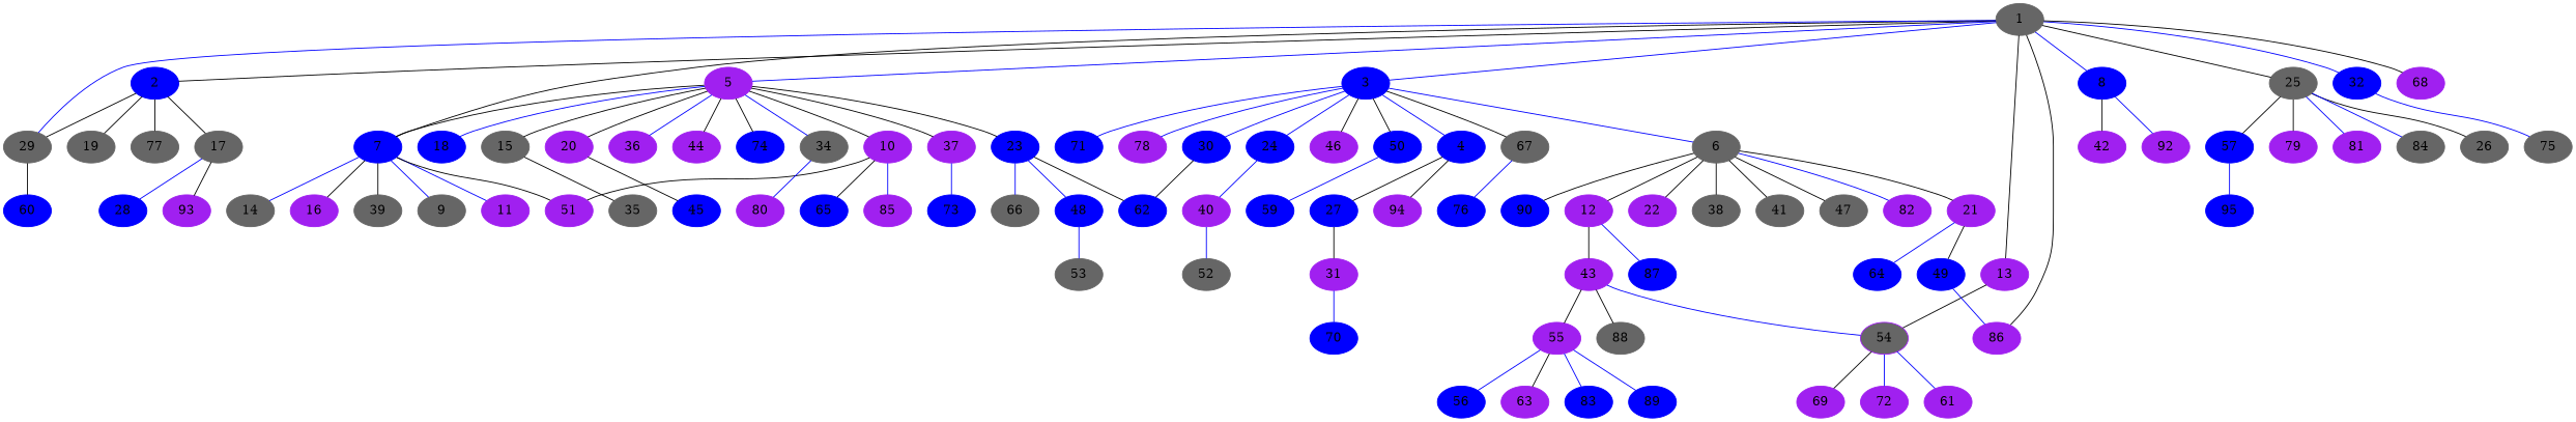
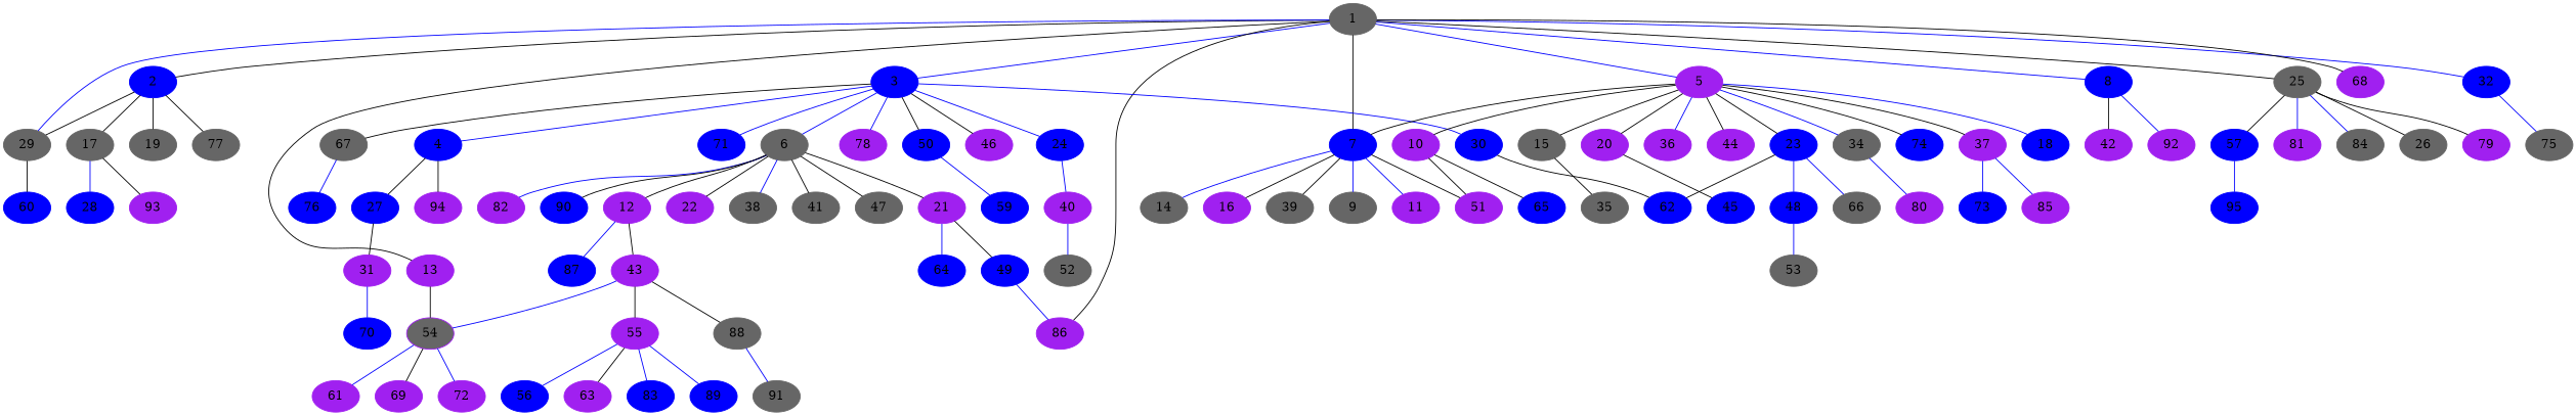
  graph {
    node [color=purple style=filled]
    edge [color=black]
    1 [color=gray40]
    2 [color=blue]
    3 [color=blue]
    5
    7 [color=blue]
    8 [color=blue]
    13
    25 [color=gray40]
    29 [color=gray40]
    32 [color=blue]
    68
    86
    17 [color=gray40]
    19 [color=gray40]
    77 [color=gray40]
    4 [color=blue]
    6 [color=gray40]
    24 [color=blue]
    30 [color=blue]
    46
    50 [color=blue]
    67 [color=gray40]
    71 [color=blue]
    78
    10
    15 [color=gray40]
    18 [color=blue]
    20
    23 [color=blue]
    34 [color=gray40]
    36
    37
    44
    74 [color=blue]
    9 [color=gray40]
    11
    14 [color=gray40]
    16
    39 [color=gray40]
    51
    42
    92
    54 [fillcolor=gray40]
    26 [color=gray40]
    57 [color=blue]
    79
    81
    84 [color=gray40]
    60 [color=blue]
    75 [color=gray40]
    28 [color=blue]
    93
    27 [color=blue]
    94
    12
    21
    22
    38 [color=gray40]
    41 [color=gray40]
    47 [color=gray40]
    82
    90 [color=blue]
    40
    62 [color=blue]
    59 [color=blue]
    76 [color=blue]
    31
    65 [color=blue]
    85
    35 [color=gray40]
    45 [color=blue]
    48 [color=blue]
    66 [color=gray40]
    80
    73 [color=blue]
    43
    87 [color=blue]
    49 [color=blue]
    64 [color=blue]
    55
    88 [color=gray40]
    61
    69
    72
    53 [color=gray40]
    52 [color=gray40]
    95 [color=blue]
    70 [color=blue]
    56 [color=blue]
    63
    83 [color=blue]
    89 [color=blue]
+   91 [color=gray40]
    1 -- 2
    1 -- 3 [color=blue]
    1 -- 5 [color=blue]
    1 -- 7
    1 -- 8 [color=blue]
    1 -- 13
    1 -- 25
    1 -- 29 [color=blue]
    1 -- 32 [color=blue]
    1 -- 68
    1 -- 86
    2 -- 29
    2 -- 17
    2 -- 19
    2 -- 77
    3 -- 4 [color=blue]
    3 -- 6 [color=blue]
    3 -- 24 [color=blue]
    3 -- 30 [color=blue]
    3 -- 46
    3 -- 50
    3 -- 67
    3 -- 71 [color=blue]
    3 -- 78 [color=blue]
    5 -- 7
    5 -- 10
    5 -- 15
    5 -- 18 [color=blue]
    5 -- 20
    5 -- 23
    5 -- 34 [color=blue]
    5 -- 36 [color=blue]
    5 -- 37
    5 -- 44
    5 -- 74
    7 -- 9 [color=blue]
    7 -- 11 [color=blue]
    7 -- 14 [color=blue]
    7 -- 16
    7 -- 39
    7 -- 51
    8 -- 42
    8 -- 92 [color=blue]
    13 -- 54
    25 -- 26
    25 -- 57
    25 -- 79
    25 -- 81 [color=blue]
    25 -- 84 [color=blue]
    29 -- 60
    32 -- 75 [color=blue]
    17 -- 28 [color=blue]
    17 -- 93
    4 -- 27
    4 -- 94
    6 -- 12
    6 -- 21
    6 -- 22
-   6 -- 38
+   6 -- 38 [color=blue]
    6 -- 41
    6 -- 47
    6 -- 82 [color=blue]
    6 -- 90
    24 -- 40 [color=blue]
    30 -- 62
    50 -- 59 [color=blue]
    67 -- 76 [color=blue]
    10 -- 51
    10 -- 65
-   10 -- 85 [color=blue]
+   37 -- 85 [color=blue]
    15 -- 35
    20 -- 45
    23 -- 62
    23 -- 48 [color=blue]
    23 -- 66 [color=blue]
    34 -- 80 [color=blue]
    37 -- 73 [color=blue]
    54 -- 61 [color=blue]
    54 -- 69
    54 -- 72 [color=blue]
    57 -- 95 [color=blue]
    27 -- 31
    12 -- 43
    12 -- 87 [color=blue]
    21 -- 49
    21 -- 64 [color=blue]
    40 -- 52 [color=blue]
    31 -- 70 [color=blue]
    48 -- 53 [color=blue]
    43 -- 54 [color=blue]
    43 -- 55
    43 -- 88
    49 -- 86 [color=blue]
    55 -- 56 [color=blue]
    55 -- 63
    55 -- 83 [color=blue]
    55 -- 89 [color=blue]
+   88 -- 91 [color=blue]
  }
